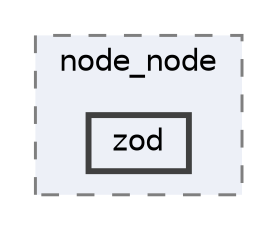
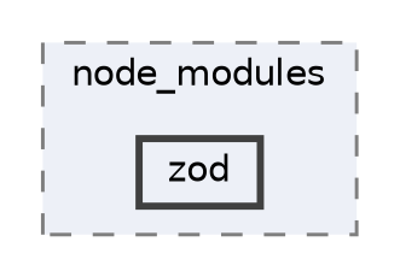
  digraph {
    compound=true
    n1 [color=grey25 fillcolor="#edf0f7" fontname=Helvetica fontsize=10 height=0.2 label=zod shape=box style="filled,bold" width=0.4]
    subgraph cluster_1 {
      bgcolor="#edf0f7"
      fontname=Helvetica
      fontsize=10
-     label=node_node
+     label=node_modules
      pencolor=grey50
      style="filled,dashed"
      n1
    }
  }
